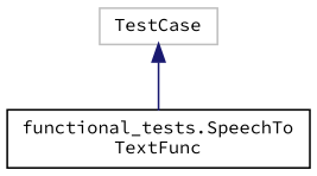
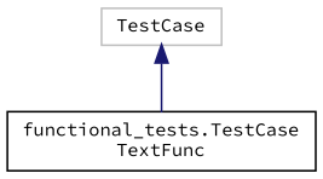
  digraph {
    rankdir=TB
    fontname="Source Code Pro"
    node [fillcolor=white fontname="Source Code Pro" fontsize=10 shape=record style=filled]
    n1 [color=grey75 height=0.2 label=TestCase width=0.4]
-   n2 [color=black height=0.2 label="functional_tests.SpeechTo\lTextFunc" width=0.4]
+   n2 [color=black height=0.2 label="functional_tests.TestCase\lTextFunc" width=0.4]
    n1 -> n2 [color=midnightblue dir=back fontname="Source Code Pro" fontsize=10 labelfontname=Helvetica labelfontsize=10 style=solid]
  }
